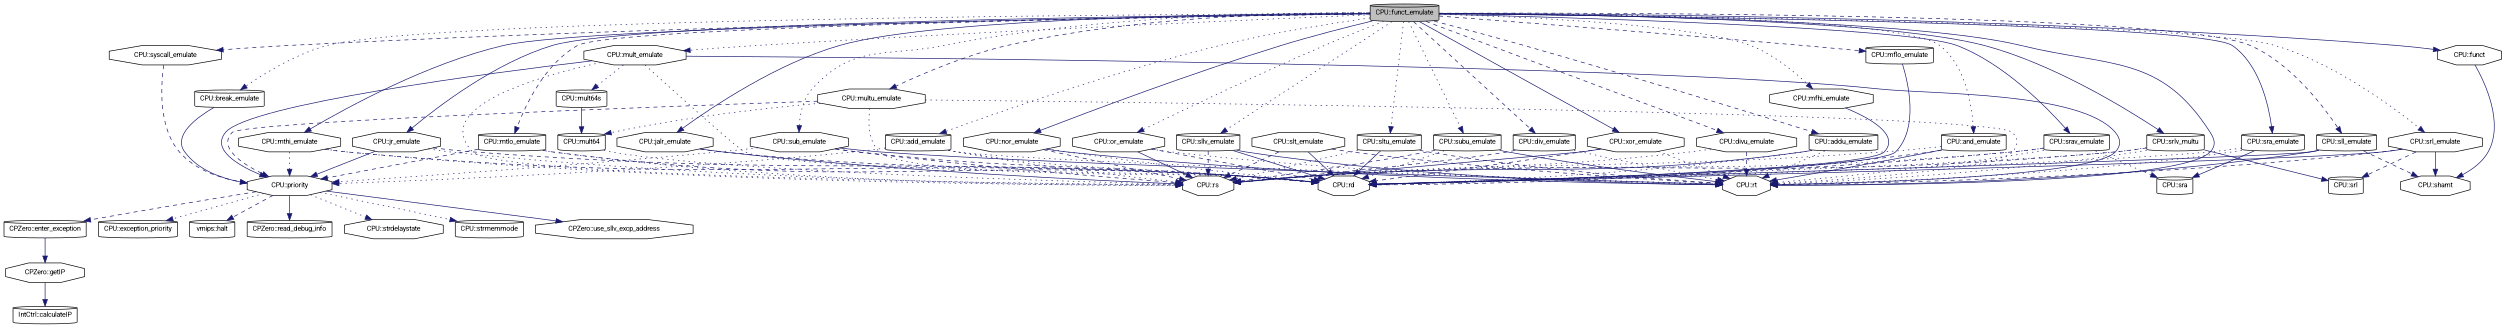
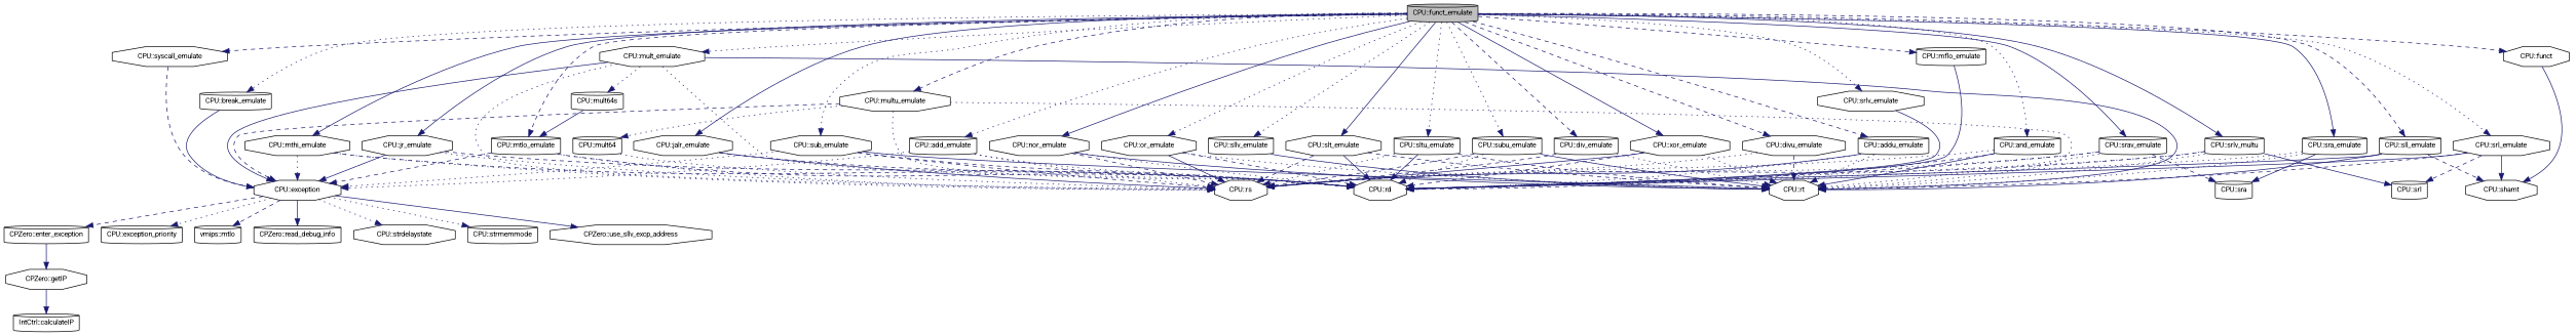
  digraph {
    fontname=Roboto
    rankdir=TB
    node [color=black fillcolor=white fontname=Roboto fontsize=10 shape=cylinder style=filled]
    edge [color=midnightblue fontname=Roboto fontsize=10 labelfontname=FreeSans labelfontsize=10 style=dotted]
    n1 [fillcolor=grey75 fontcolor=black height=0.2 label="CPU::funct_emulate" width=0.4]
    n2 [height=0.2 label="CPU::add_emulate" width=0.4]
    n3 [height=0.2 label="CPU::addu_emulate" width=0.4]
    n4 [height=0.2 label="CPU::and_emulate" width=0.4]
    n5 [height=0.2 label="CPU::break_emulate" width=0.4]
    n6 [height=0.2 label="CPU::div_emulate" width=0.4]
    n7 [height=0.2 label="CPU::divu_emulate" shape=octagon width=0.4]
    n8 [height=0.2 label="CPU::funct" shape=octagon width=0.4]
    n9 [height=0.2 label="CPU::jalr_emulate" shape=octagon width=0.4]
    n10 [height=0.2 label="CPU::jr_emulate" shape=octagon width=0.4]
-   n11 [height=0.2 label="CPU::mfhi_emulate" shape=octagon width=0.4]
+   n11 [height=0.2 label="CPU::srlv_emulate" shape=octagon width=0.4]
    n12 [height=0.2 label="CPU::mflo_emulate" width=0.4]
    n13 [height=0.2 label="CPU::mthi_emulate" shape=octagon width=0.4]
    n14 [height=0.2 label="CPU::mtlo_emulate" width=0.4]
    n15 [height=0.2 label="CPU::mult_emulate" shape=octagon width=0.4]
    n16 [height=0.2 label="CPU::multu_emulate" shape=octagon width=0.4]
    n17 [height=0.2 label="CPU::nor_emulate" shape=octagon width=0.4]
    n18 [height=0.2 label="CPU::or_emulate" shape=octagon width=0.4]
    n19 [height=0.2 label="CPU::sll_emulate" width=0.4]
    n20 [height=0.2 label="CPU::sllv_emulate" width=0.4]
    n21 [height=0.2 label="CPU::slt_emulate" shape=octagon width=0.4]
    n22 [height=0.2 label="CPU::sltu_emulate" width=0.4]
    n23 [height=0.2 label="CPU::sra_emulate" width=0.4]
    n24 [height=0.2 label="CPU::srav_emulate" width=0.4]
    n25 [height=0.2 label="CPU::srl_emulate" shape=octagon width=0.4]
    n26 [height=0.2 label="CPU::srlv_multu" width=0.4]
    n27 [height=0.2 label="CPU::sub_emulate" shape=octagon width=0.4]
    n28 [height=0.2 label="CPU::subu_emulate" width=0.4]
    n29 [height=0.2 label="CPU::syscall_emulate" shape=octagon width=0.4]
    n30 [height=0.2 label="CPU::xor_emulate" shape=octagon width=0.4]
-   n31 [height=0.2 label="CPU::priority" shape=octagon width=0.4]
+   n31 [height=0.2 label="CPU::exception" shape=octagon width=0.4]
    n32 [height=0.2 label="CPU::rd" shape=octagon width=0.4]
    n33 [height=0.2 label="CPU::rs" shape=octagon width=0.4]
    n34 [height=0.2 label="CPU::rt" shape=octagon width=0.4]
    n35 [height=0.2 label="CPU::shamt" shape=octagon width=0.4]
    n36 [height=0.2 label="CPU::mult64s" width=0.4]
    n37 [height=0.2 label="CPU::mult64" width=0.4]
    n38 [height=0.2 label="CPU::sra" width=0.4]
    n39 [height=0.2 label="CPU::srl" width=0.4]
    n40 [height=0.2 label="CPZero::enter_exception" width=0.4]
    n41 [height=0.2 label="CPU::exception_priority" width=0.4]
-   n42 [height=0.2 label="vmips::halt" width=0.4]
+   n42 [height=0.2 label="vmips::mtlo" width=0.4]
    n43 [height=0.2 label="CPZero::read_debug_info" width=0.4]
    n44 [height=0.2 label="CPU::strdelaystate" shape=octagon width=0.4]
    n45 [height=0.2 label="CPU::strmemmode" width=0.4]
    n46 [height=0.2 label="CPZero::use_sllv_excp_address" shape=octagon width=0.4]
    n47 [height=0.2 label="CPZero::getIP" shape=octagon width=0.4]
    n48 [height=0.2 label="IntCtrl::calculateIP" width=0.4]
    n1 -> n2
    n1 -> n3 [style=dashed]
    n1 -> n4
    n1 -> n5
    n1 -> n6 [style=dashed]
    n1 -> n7 [style=dashed]
-   n1 -> n8 [style=solid]
+   n1 -> n8 [style=dashed]
    n1 -> n9 [style=solid]
    n1 -> n10 [style=solid]
    n1 -> n11
    n1 -> n12 [style=dashed]
    n1 -> n13 [style=solid]
    n1 -> n14 [style=dashed]
    n1 -> n15
    n1 -> n16 [style=dashed]
    n1 -> n17 [style=solid]
    n1 -> n18
    n1 -> n19 [style=dashed]
    n1 -> n20
-   n1 -> n34 [style=solid]
+   n1 -> n21 [style=solid]
    n1 -> n22
    n1 -> n23 [style=solid]
    n1 -> n24 [style=solid]
    n1 -> n25
    n1 -> n26 [style=solid]
    n1 -> n27
    n1 -> n28
    n1 -> n29 [style=dashed]
    n1 -> n30 [style=solid]
    n2 -> n31
    n2 -> n32
    n2 -> n33
-   n2 -> n34
    n3 -> n32
    n3 -> n33 [style=solid]
    n3 -> n34
    n4 -> n32 [style=dashed]
    n4 -> n33
    n4 -> n34 [style=solid]
    n5 -> n31 [style=solid]
    n6 -> n33 [style=dashed]
    n6 -> n34
    n7 -> n33
    n7 -> n34 [style=dashed]
    n8 -> n35 [style=solid]
    n9 -> n32 [style=dashed]
    n9 -> n33 [style=solid]
    n10 -> n31 [style=solid]
    n10 -> n32 [style=dashed]
    n10 -> n33
    n11 -> n32 [style=solid]
    n12 -> n32 [style=solid]
    n13 -> n31
    n13 -> n32 [style=dashed]
    n13 -> n33
    n14 -> n31 [style=dashed]
    n14 -> n32 [style=dashed]
    n14 -> n33
    n15 -> n31 [style=solid]
    n15 -> n32
    n15 -> n33
    n15 -> n34 [style=solid]
    n15 -> n36
    n16 -> n31 [style=dashed]
    n16 -> n32
    n16 -> n34
    n16 -> n37
    n17 -> n32
    n17 -> n33 [style=dashed]
    n17 -> n34 [style=solid]
    n18 -> n32 [style=dashed]
    n18 -> n33 [style=solid]
    n18 -> n34
    n19 -> n32 [style=solid]
    n19 -> n34 [style=solid]
    n19 -> n35 [style=dashed]
-   n20 -> n32 [style=solid]
-   n20 -> n33 [style=dashed]
    n20 -> n34 [style=solid]
    n21 -> n32 [style=solid]
    n21 -> n33 [style=dashed]
    n21 -> n34 [style=dashed]
    n22 -> n32 [style=solid]
    n22 -> n33
    n22 -> n34 [style=dashed]
    n23 -> n32
    n23 -> n34
    n23 -> n38 [style=solid]
    n24 -> n32 [style=dashed]
    n24 -> n33
    n24 -> n34
-   n24 -> n38
+   n24 -> n38 [style=dashed]
    n25 -> n32 [style=solid]
    n25 -> n34 [style=dashed]
    n25 -> n35 [style=solid]
    n25 -> n39 [style=dashed]
    n26 -> n32
    n26 -> n33 [style=dashed]
    n26 -> n34
    n26 -> n39 [style=solid]
    n27 -> n31
    n27 -> n32 [style=dashed]
    n27 -> n33 [style=dashed]
    n27 -> n34 [style=solid]
    n28 -> n32
    n28 -> n33 [style=dashed]
    n28 -> n34 [style=solid]
    n29 -> n31 [style=dashed]
    n30 -> n32 [style=dashed]
    n30 -> n33 [style=solid]
    n30 -> n34
    n31 -> n40 [style=dashed]
    n31 -> n41
    n31 -> n42 [style=dashed]
    n31 -> n43 [style=solid]
    n31 -> n44
    n31 -> n45
    n31 -> n46 [style=solid]
-   n36 -> n37 [style=solid]
+   n36 -> n14 [style=solid]
    n37 -> n33
    n40 -> n47 [style=solid]
    n47 -> n48 [style=solid]
  }
